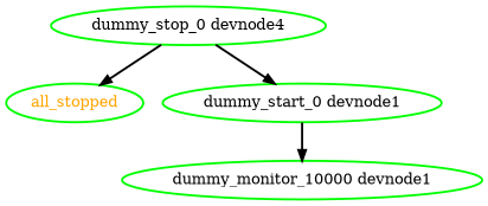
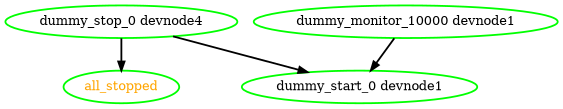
  digraph {
    node [color=green fontcolor=black style=bold]
    edge [style=bold]
    all_stopped [fontcolor=orange]
    "dummy_start_0 devnode1"
    "dummy_monitor_10000 devnode1"
    n4 [label="dummy_stop_0 devnode4"]
-   "dummy_start_0 devnode1" -> "dummy_monitor_10000 devnode1"
+   "dummy_monitor_10000 devnode1" -> "dummy_start_0 devnode1"
    n4 -> all_stopped
    n4 -> "dummy_start_0 devnode1"
  }
